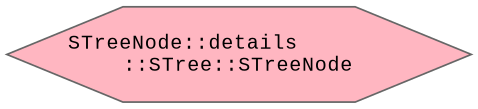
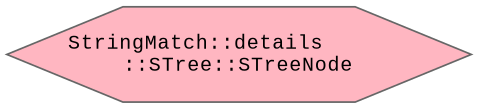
  digraph {
    rankdir=LR
    fontname="Liberation Mono"
-   n1 [color=gray40 fillcolor=lightpink fontname="Liberation Mono" fontsize=12 height=0.2 label="STreeNode::details\l::STree::STreeNode" shape=hexagon style=filled width=0.4]
+   n1 [color=gray40 fillcolor=lightpink fontname="Liberation Mono" fontsize=12 height=0.2 label="StringMatch::details\l::STree::STreeNode" shape=hexagon style=filled width=0.4]
  }
